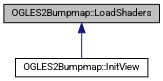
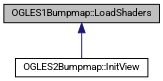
  digraph {
    rankdir=TB
    fontname=Roboto
    node [color=black fontname=Roboto fontsize=10 shape=record style=filled]
-   n1 [fillcolor=grey75 fontcolor=black height=0.2 label="OGLES2Bumpmap::LoadShaders" width=0.4]
+   n1 [fillcolor=grey75 fontcolor=black height=0.2 label="OGLES1Bumpmap::LoadShaders" width=0.4]
    n2 [fillcolor=white height=0.2 label="OGLES2Bumpmap::InitView" width=0.4]
    n1 -> n2 [color=midnightblue dir=back fontname=Roboto fontsize=10 labelfontname=Helvetica labelfontsize=10 style=solid]
  }
